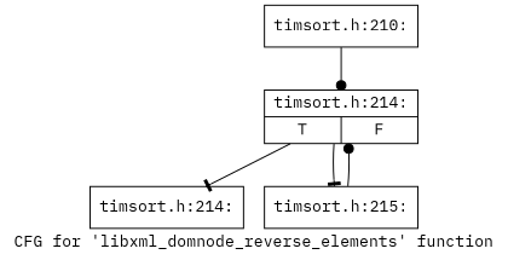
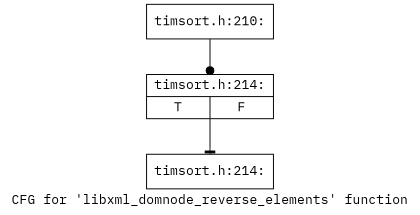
  digraph {
    label="CFG for 'libxml_domnode_reverse_elements' function"
    fontname="IBM Plex Mono"
    node [shape=record fontname="IBM Plex Mono"]
    edge [arrowhead=dot fontname="IBM Plex Mono"]
    n1 [label="{timsort.h:210:}"]
    n2 [label="{timsort.h:214:|{<s0>T|<s1>F}}"]
    n3 [label="{timsort.h:214:}"]
-   n4 [label="{timsort.h:215:}"]
    n1 -> n2
    n2 -> n3 [arrowhead=tee]
-   n2 -> n4 [arrowhead=tee]
-   n4 -> n2
  }
